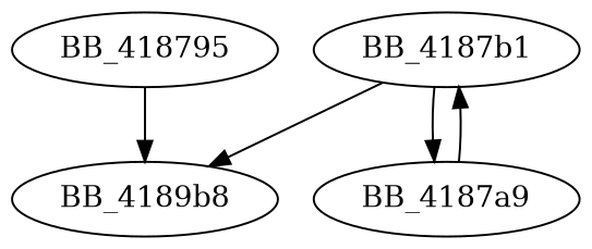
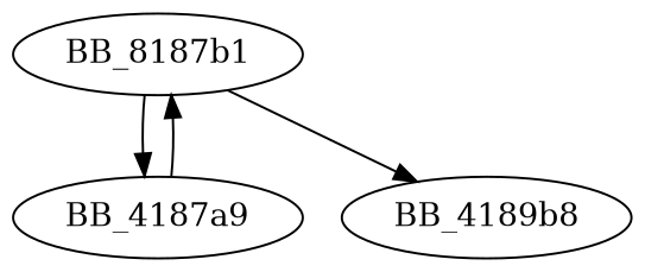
  digraph {
    n1 [label=BB_4189b8]
-   BB_418795
    BB_4187a9
-   BB_4187b1
-   BB_418795 -> n1
+   BB_4187b1 [label=BB_8187b1]
    BB_4187a9 -> BB_4187b1
    BB_4187b1 -> n1
    BB_4187b1 -> BB_4187a9
  }
